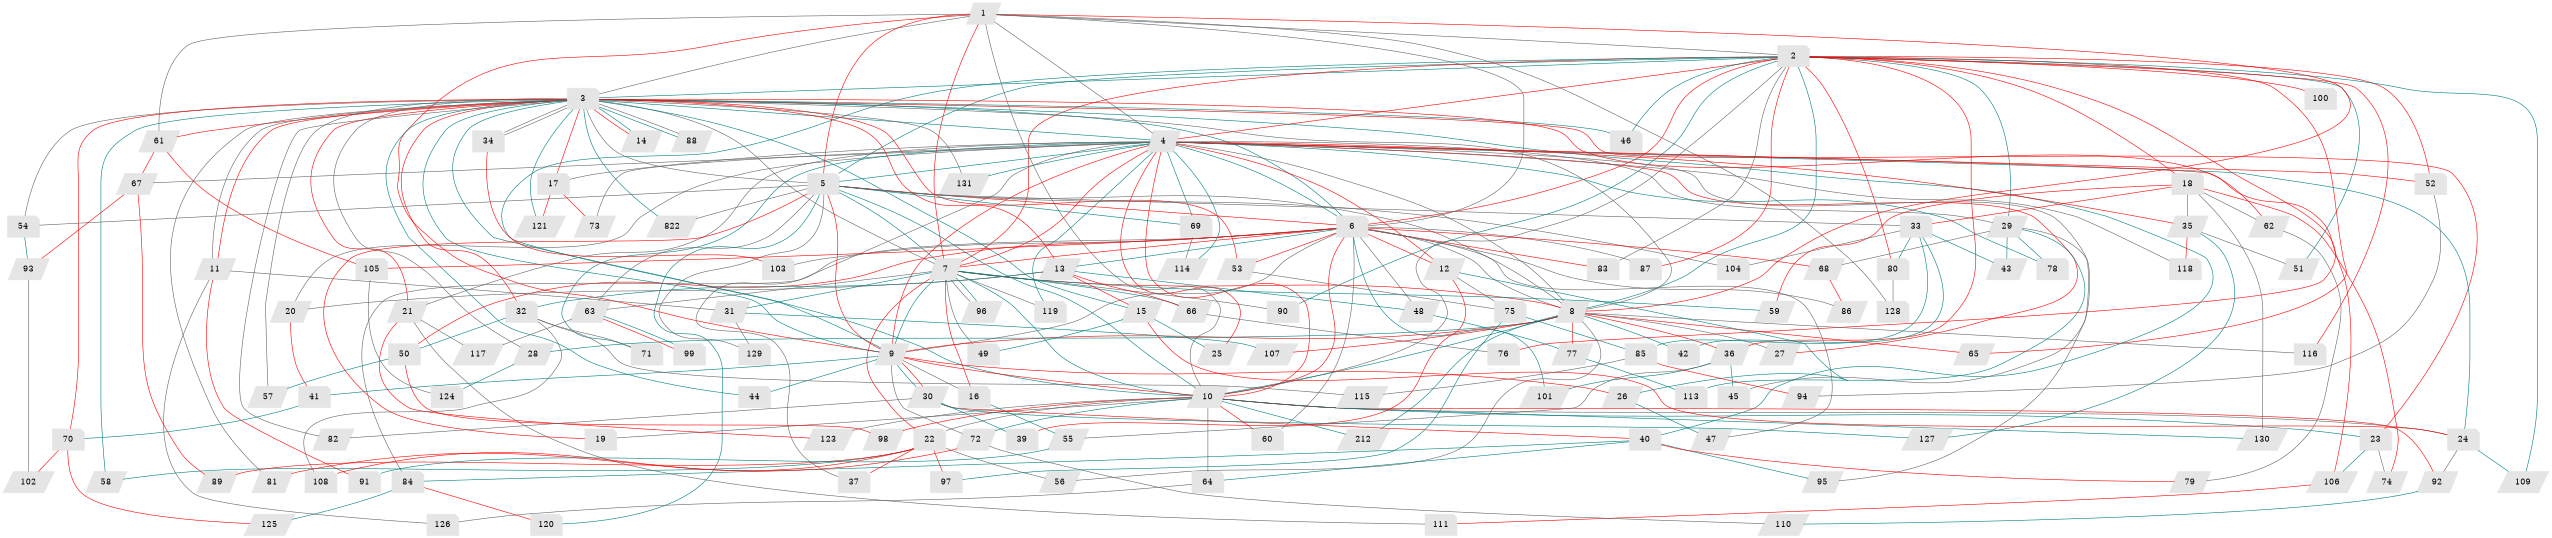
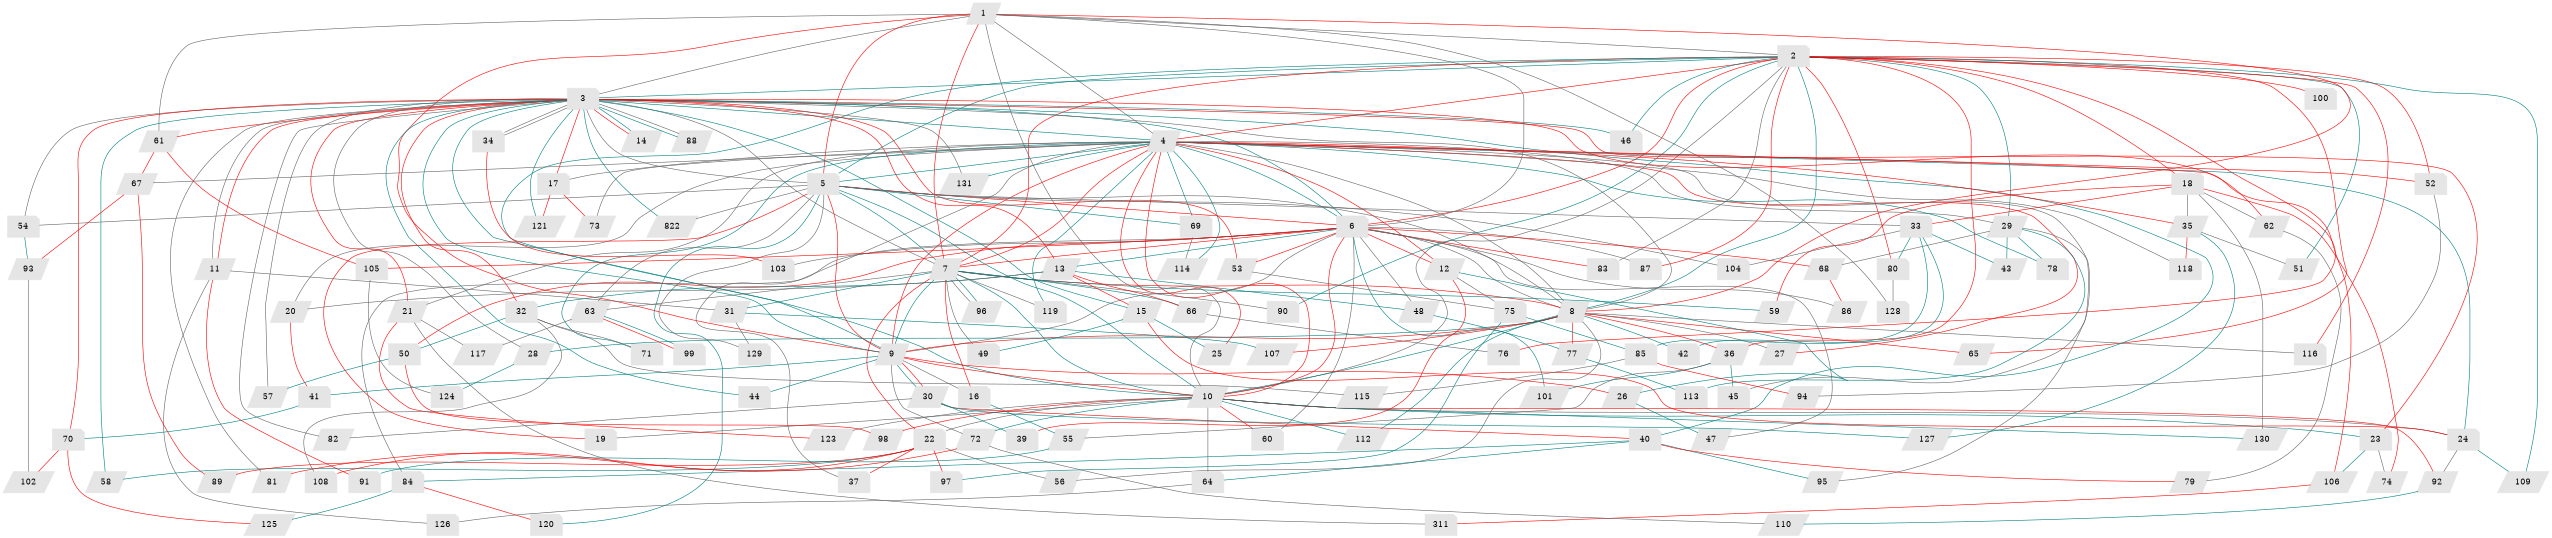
  graph {
    node [color=gray90 shape=parallelogram style=filled]
    edge [color=gray40]
    2 [shape=note]
    1
    3 [shape=note]
    4
    5 [shape=note]
    6 [shape=note]
    7
    8
    9
    10
    61
    128 [shape=note]
    18 [shape=note]
    29
    36
    46 [shape=note]
    51
    52 [shape=note]
    65
    76 [shape=note]
    80 [shape=note]
    83 [shape=note]
    87 [shape=note]
    90 [shape=note]
    100 [shape=note]
    109
    116 [shape=note]
    11
    13
    14
    15
    17 [shape=note]
    21
    23 [shape=note]
    28
    32 [shape=note]
    34 [shape=note]
    40 [shape=note]
    44 [shape=note]
    53
    54 [shape=note]
    57
    58
    62
    70 [shape=note]
    81
    82
    88
    121
    n50 [label=822]
    131
    12
    20
    24 [shape=note]
    25
    27
    35
    37 [shape=note]
    45 [shape=note]
    67
    69 [shape=note]
    71 [shape=note]
    73
    78 [shape=note]
    106
    114
    118 [shape=note]
    119 [shape=note]
    19 [shape=note]
    33 [shape=note]
    63
    104 [shape=note]
    120 [shape=note]
    129 [shape=note]
    47
    48
    50 [shape=note]
    60 [shape=note]
    68
    84 [shape=note]
    86
    101
    103 [shape=note]
    105 [shape=note]
    16 [shape=note]
    22 [shape=note]
    31
    49 [shape=note]
    59
    66
    96
    42 [shape=note]
    56
    77
    107
-   112 [label=212]
+   112
    26
    30
    41 [shape=note]
    72
    64 [shape=note]
    92
    98
    123
    130
    74
    43
    95
    113 [shape=note]
    55
    94
    91 [shape=note]
    126 [shape=note]
-   111 [shape=note]
+   111 [shape=note label=311]
    117
    124 [shape=note]
    108 [shape=note]
    115
    79
    75 [shape=note]
    93
    102
    125
    39 [shape=note]
    127
    89
    85 [shape=note]
    99 [shape=note]
    97 [shape=note]
    110
    2 -- 3 [color=teal]
    2 -- 4 [color=red]
    2 -- 5 [color=teal]
    2 -- 6 [color=red]
    2 -- 7 [color=red]
    2 -- 8 [color=teal]
    2 -- 9 [color=teal]
    2 -- 10
    2 -- 18 [color=red]
    2 -- 29 [color=teal]
    2 -- 36 [color=red]
    2 -- 46 [color=teal]
    2 -- 51 [color=teal]
    2 -- 52 [color=red]
    2 -- 65 [color=red]
    2 -- 76 [color=red]
    2 -- 80 [color=red]
    2 -- 83
    2 -- 87 [color=red]
    2 -- 90 [color=teal]
    2 -- 100 [color=red]
    2 -- 109 [color=teal]
    2 -- 116 [color=red]
    1 -- 2
    1 -- 3
    1 -- 4
    1 -- 5 [color=red]
    1 -- 6
    1 -- 7 [color=red]
    1 -- 8 [color=red]
    1 -- 9 [color=red]
    1 -- 10
    1 -- 61
    1 -- 128
    3 -- 4 [color=teal]
    3 -- 5
    3 -- 6 [color=teal]
    3 -- 7
    3 -- 8
    3 -- 9 [color=teal]
    3 -- 10 [color=teal]
    3 -- 61 [color=red]
    3 -- 46 [color=teal]
    3 -- 11
    3 -- 11 [color=red]
    3 -- 13 [color=red]
    3 -- 14 [color=red]
    3 -- 14 [color=teal]
    3 -- 15 [color=teal]
    3 -- 17 [color=red]
    3 -- 21 [color=red]
    3 -- 23 [color=red]
    3 -- 28
    3 -- 32 [color=red]
    3 -- 34
    3 -- 34
    3 -- 40 [color=teal]
    3 -- 44 [color=teal]
    3 -- 53 [color=red]
    3 -- 54
    3 -- 57
    3 -- 58 [color=teal]
    3 -- 62 [color=red]
    3 -- 70 [color=red]
    3 -- 81
    3 -- 82
    3 -- 88 [color=teal]
    3 -- 88
    3 -- 121 [color=teal]
    3 -- n50 [color=teal]
    3 -- 131
    4 -- 5 [color=teal]
    4 -- 6 [color=teal]
    4 -- 7 [color=red]
    4 -- 8
    4 -- 9 [color=red]
    4 -- 10 [color=red]
    4 -- 29
    4 -- 52 [color=red]
    4 -- 17
    4 -- 21
    4 -- 131 [color=teal]
    4 -- 12 [color=red]
    4 -- 20
    4 -- 24 [color=teal]
    4 -- 25 [color=red]
    4 -- 27 [color=red]
    4 -- 35 [color=red]
    4 -- 37
    4 -- 45
    4 -- 67
    4 -- 69 [color=teal]
    4 -- 71 [color=teal]
    4 -- 73
    4 -- 78 [color=teal]
    4 -- 106 [color=red]
    4 -- 114 [color=teal]
    4 -- 118
    4 -- 119 [color=teal]
    5 -- 6 [color=red]
    5 -- 7 [color=teal]
    5 -- 8
    5 -- 9 [color=red]
    5 -- 10 [color=teal]
    5 -- 54
    5 -- n50
    5 -- 69 [color=teal]
    5 -- 19 [color=red]
    5 -- 33
    5 -- 63
    5 -- 104
    5 -- 120 [color=teal]
    5 -- 129
    6 -- 7 [color=red]
    6 -- 8
    6 -- 9
    6 -- 10 [color=red]
    6 -- 83 [color=red]
    6 -- 87
    6 -- 13 [color=teal]
    6 -- 53 [color=red]
    6 -- 12 [color=red]
    6 -- 47
    6 -- 48
    6 -- 50 [color=red]
    6 -- 60
    6 -- 68 [color=red]
    6 -- 84
    6 -- 86
    6 -- 101 [color=teal]
    6 -- 103
    6 -- 105 [color=red]
    7 -- 8 [color=red]
    7 -- 9 [color=teal]
    7 -- 10 [color=teal]
    7 -- 90
    7 -- 119
    7 -- 63
    7 -- 16 [color=red]
    7 -- 22 [color=red]
    7 -- 31 [color=teal]
    7 -- 49
    7 -- 59 [color=teal]
    7 -- 66 [color=teal]
    7 -- 96
    7 -- 96 [color=teal]
    8 -- 9 [color=red]
    8 -- 10 [color=teal]
    8 -- 36 [color=red]
    8 -- 65 [color=red]
    8 -- 116
    8 -- 28 [color=teal]
    8 -- 27
    8 -- 42 [color=teal]
    8 -- 56
    8 -- 77 [color=red]
    8 -- 107 [color=red]
    8 -- 112 [color=teal]
    9 -- 10 [color=red]
    9 -- 44 [color=teal]
    9 -- 16
    9 -- 26 [color=red]
    9 -- 30 [color=teal]
    9 -- 30 [color=red]
    9 -- 41 [color=teal]
    9 -- 72
    10 -- 23 [color=teal]
    10 -- 24
    10 -- 19
    10 -- 60 [color=red]
    10 -- 22
    10 -- 112 [color=teal]
    10 -- 72 [color=teal]
    10 -- 64
    10 -- 92 [color=red]
    10 -- 98 [color=red]
    10 -- 123
    10 -- 130 [color=teal]
    61 -- 67 [color=red]
    61 -- 105 [color=red]
    18 -- 62
    18 -- 35
    18 -- 33 [color=red]
    18 -- 59 [color=red]
    18 -- 130
    18 -- 74 [color=red]
    29 -- 78 [color=teal]
    29 -- 68
    29 -- 43 [color=teal]
    29 -- 95
    29 -- 113 [color=teal]
    36 -- 45 [color=teal]
    36 -- 101 [color=teal]
    36 -- 55
    52 -- 94
    80 -- 128
    11 -- 31
    11 -- 91 [color=red]
    11 -- 126
    13 -- 15 [color=red]
    13 -- 32 [color=teal]
    13 -- 20
    13 -- 48 [color=teal]
    13 -- 66 [color=red]
    15 -- 24 [color=red]
    15 -- 25 [color=teal]
    15 -- 49 [color=teal]
    17 -- 121 [color=red]
    17 -- 73 [color=red]
    21 -- 123 [color=red]
    21 -- 111
    21 -- 117
    23 -- 106 [color=teal]
    23 -- 74
    28 -- 124 [color=teal]
    32 -- 71
    32 -- 50 [color=teal]
    32 -- 108
    32 -- 115
    34 -- 103 [color=red]
    40 -- 84 [color=teal]
    40 -- 64 [color=teal]
    40 -- 95 [color=teal]
    40 -- 79 [color=red]
    53 -- 75
    54 -- 93 [color=teal]
    62 -- 79
    70 -- 102 [color=red]
    70 -- 125 [color=red]
    12 -- 26 [color=teal]
    12 -- 75
    12 -- 39 [color=red]
    20 -- 41 [color=red]
    24 -- 109 [color=teal]
    24 -- 92
    35 -- 51
    35 -- 118 [color=red]
    35 -- 127 [color=teal]
    67 -- 93 [color=red]
    67 -- 89 [color=red]
    69 -- 114
    106 -- 111 [color=red]
    33 -- 80 [color=teal]
    33 -- 104
    33 -- 42 [color=teal]
    33 -- 43 [color=teal]
    33 -- 85 [color=teal]
    63 -- 117
    63 -- 99 [color=red]
    63 -- 99 [color=teal]
    48 -- 77 [color=teal]
    50 -- 57 [color=teal]
    50 -- 98 [color=red]
    68 -- 86 [color=red]
    84 -- 120 [color=red]
    84 -- 125 [color=teal]
    105 -- 124
    16 -- 55 [color=teal]
    22 -- 58 [color=teal]
    22 -- 37 [color=red]
    22 -- 56
    22 -- 108 [color=red]
    22 -- 89 [color=red]
    22 -- 97 [color=red]
    31 -- 129
    31 -- 107 [color=teal]
    66 -- 76
    77 -- 113 [color=teal]
    26 -- 47 [color=teal]
    30 -- 40 [color=red]
    30 -- 82
    30 -- 39 [color=teal]
    30 -- 127 [color=teal]
    41 -- 70 [color=teal]
    72 -- 81 [color=red]
    72 -- 110
    64 -- 126
    92 -- 110 [color=teal]
    55 -- 91 [color=teal]
    75 -- 85 [color=teal]
    75 -- 97 [color=teal]
    93 -- 102
    85 -- 94 [color=red]
    85 -- 115
  }
